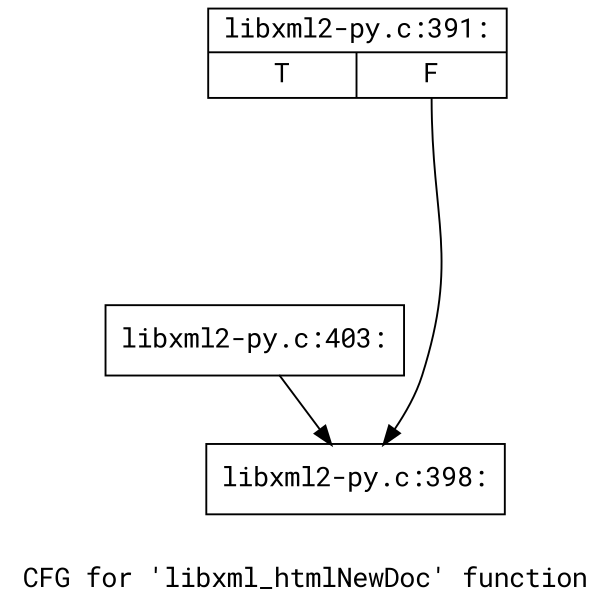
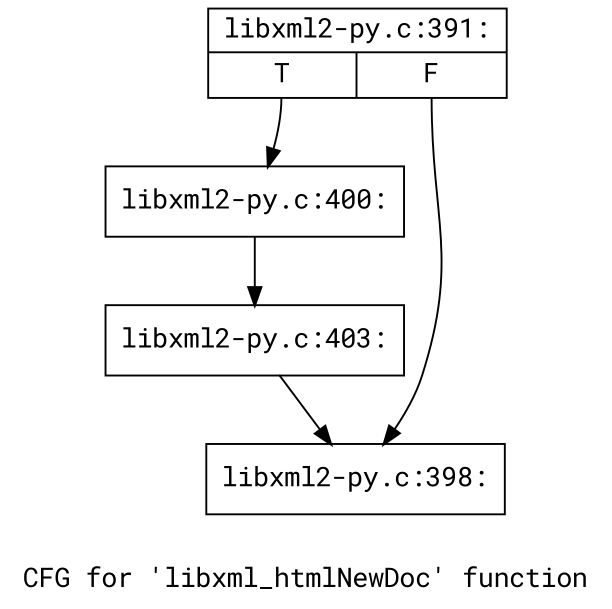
  digraph {
    fontname="Roboto Mono"
    label="CFG for 'libxml_htmlNewDoc' function"
    node [fontname="Roboto Mono" shape=record]
    edge [fontname="Roboto Mono"]
    n1 [label="{libxml2-py.c:391:|{<s0>T|<s1>F}}"]
+   n2 [label="{libxml2-py.c:400:}"]
    n3 [label="{libxml2-py.c:398:}"]
    n4 [label="{libxml2-py.c:403:}"]
+   n1 -> n2 [tailport=s0]
    n1 -> n3 [tailport=s1]
+   n2 -> n4
    n4 -> n3
  }
